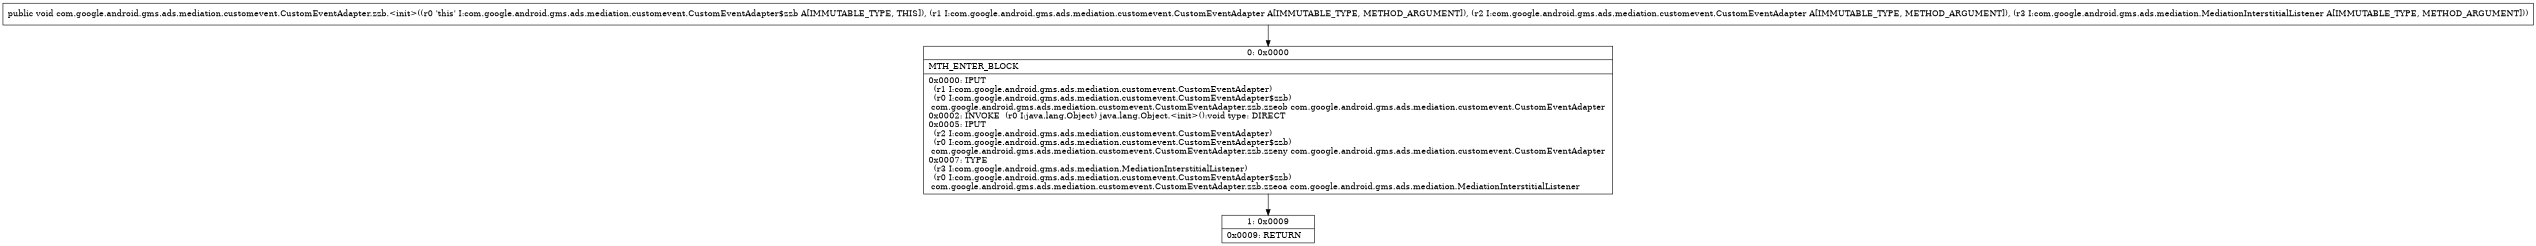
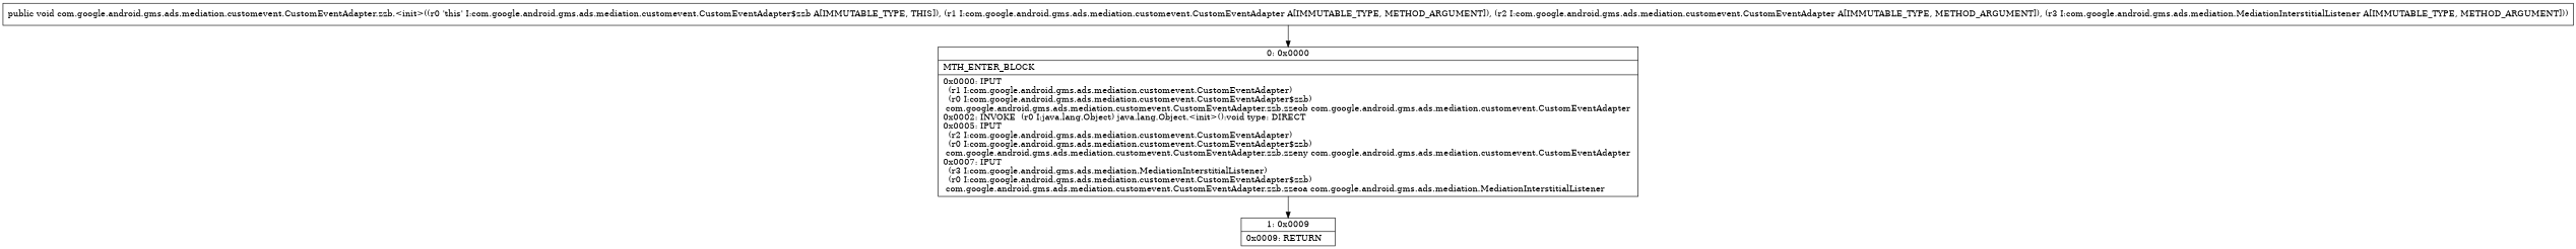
  digraph {
    node [shape=record]
-   n1 [label="{0\:\ 0x0000|MTH_ENTER_BLOCK\l|0x0000: IPUT  \l  (r1 I:com.google.android.gms.ads.mediation.customevent.CustomEventAdapter)\l  (r0 I:com.google.android.gms.ads.mediation.customevent.CustomEventAdapter$zzb)\l com.google.android.gms.ads.mediation.customevent.CustomEventAdapter.zzb.zzeob com.google.android.gms.ads.mediation.customevent.CustomEventAdapter \l0x0002: INVOKE  (r0 I:java.lang.Object) java.lang.Object.\<init\>():void type: DIRECT \l0x0005: IPUT  \l  (r2 I:com.google.android.gms.ads.mediation.customevent.CustomEventAdapter)\l  (r0 I:com.google.android.gms.ads.mediation.customevent.CustomEventAdapter$zzb)\l com.google.android.gms.ads.mediation.customevent.CustomEventAdapter.zzb.zzeny com.google.android.gms.ads.mediation.customevent.CustomEventAdapter \l0x0007: TYPE  \l  (r3 I:com.google.android.gms.ads.mediation.MediationInterstitialListener)\l  (r0 I:com.google.android.gms.ads.mediation.customevent.CustomEventAdapter$zzb)\l com.google.android.gms.ads.mediation.customevent.CustomEventAdapter.zzb.zzeoa com.google.android.gms.ads.mediation.MediationInterstitialListener \l}"]
+   n1 [label="{0\:\ 0x0000|MTH_ENTER_BLOCK\l|0x0000: IPUT  \l  (r1 I:com.google.android.gms.ads.mediation.customevent.CustomEventAdapter)\l  (r0 I:com.google.android.gms.ads.mediation.customevent.CustomEventAdapter$zzb)\l com.google.android.gms.ads.mediation.customevent.CustomEventAdapter.zzb.zzeob com.google.android.gms.ads.mediation.customevent.CustomEventAdapter \l0x0002: INVOKE  (r0 I:java.lang.Object) java.lang.Object.\<init\>():void type: DIRECT \l0x0005: IPUT  \l  (r2 I:com.google.android.gms.ads.mediation.customevent.CustomEventAdapter)\l  (r0 I:com.google.android.gms.ads.mediation.customevent.CustomEventAdapter$zzb)\l com.google.android.gms.ads.mediation.customevent.CustomEventAdapter.zzb.zzeny com.google.android.gms.ads.mediation.customevent.CustomEventAdapter \l0x0007: IPUT  \l  (r3 I:com.google.android.gms.ads.mediation.MediationInterstitialListener)\l  (r0 I:com.google.android.gms.ads.mediation.customevent.CustomEventAdapter$zzb)\l com.google.android.gms.ads.mediation.customevent.CustomEventAdapter.zzb.zzeoa com.google.android.gms.ads.mediation.MediationInterstitialListener \l}"]
    n2 [label="{1\:\ 0x0009|0x0009: RETURN   \l}"]
    n3 [label="{public void com.google.android.gms.ads.mediation.customevent.CustomEventAdapter.zzb.\<init\>((r0 'this' I:com.google.android.gms.ads.mediation.customevent.CustomEventAdapter$zzb A[IMMUTABLE_TYPE, THIS]), (r1 I:com.google.android.gms.ads.mediation.customevent.CustomEventAdapter A[IMMUTABLE_TYPE, METHOD_ARGUMENT]), (r2 I:com.google.android.gms.ads.mediation.customevent.CustomEventAdapter A[IMMUTABLE_TYPE, METHOD_ARGUMENT]), (r3 I:com.google.android.gms.ads.mediation.MediationInterstitialListener A[IMMUTABLE_TYPE, METHOD_ARGUMENT])) }"]
    n1 -> n2
    n3 -> n1
  }
